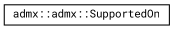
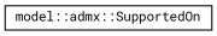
  digraph {
    rankdir=TB
    fontname="Roboto Mono"
-   n1 [color=black fillcolor=white fontname="Roboto Mono" fontsize=10 height=0.2 label="admx::admx::SupportedOn" shape=record style=filled width=0.4]
+   n1 [color=black fillcolor=white fontname="Roboto Mono" fontsize=10 height=0.2 label="model::admx::SupportedOn" shape=record style=filled width=0.4]
  }
